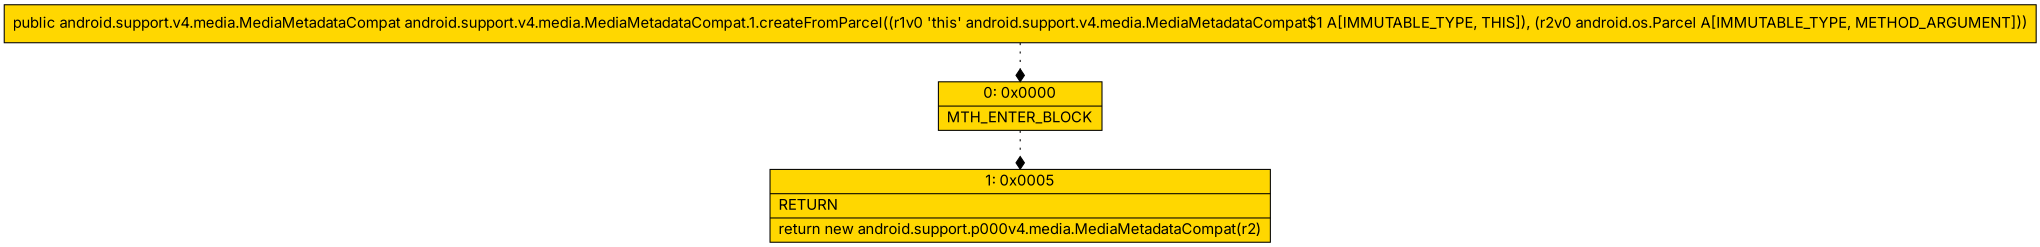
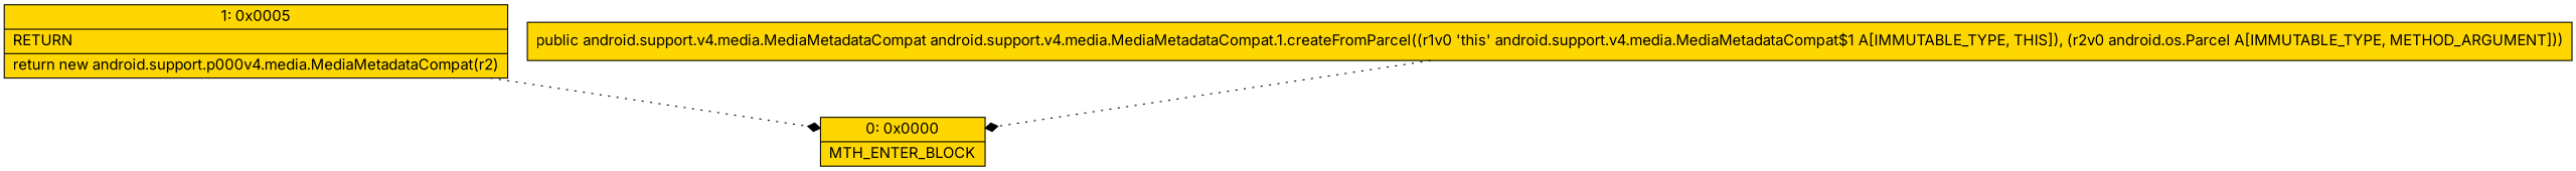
  digraph {
    fontname=Inter
    node [shape=record style=filled fillcolor=gold fontname=Inter]
    edge [style=dotted arrowhead=diamond fontname=Inter]
    n1 [label="{0\:\ 0x0000|MTH_ENTER_BLOCK\l}"]
    n2 [label="{1\:\ 0x0005|RETURN\l|return new android.support.p000v4.media.MediaMetadataCompat(r2)\l}"]
    n3 [label="{public android.support.v4.media.MediaMetadataCompat android.support.v4.media.MediaMetadataCompat.1.createFromParcel((r1v0 'this' android.support.v4.media.MediaMetadataCompat$1 A[IMMUTABLE_TYPE, THIS]), (r2v0 android.os.Parcel A[IMMUTABLE_TYPE, METHOD_ARGUMENT])) }"]
-   n1 -> n2
+   n2 -> n1
    n3 -> n1
  }
